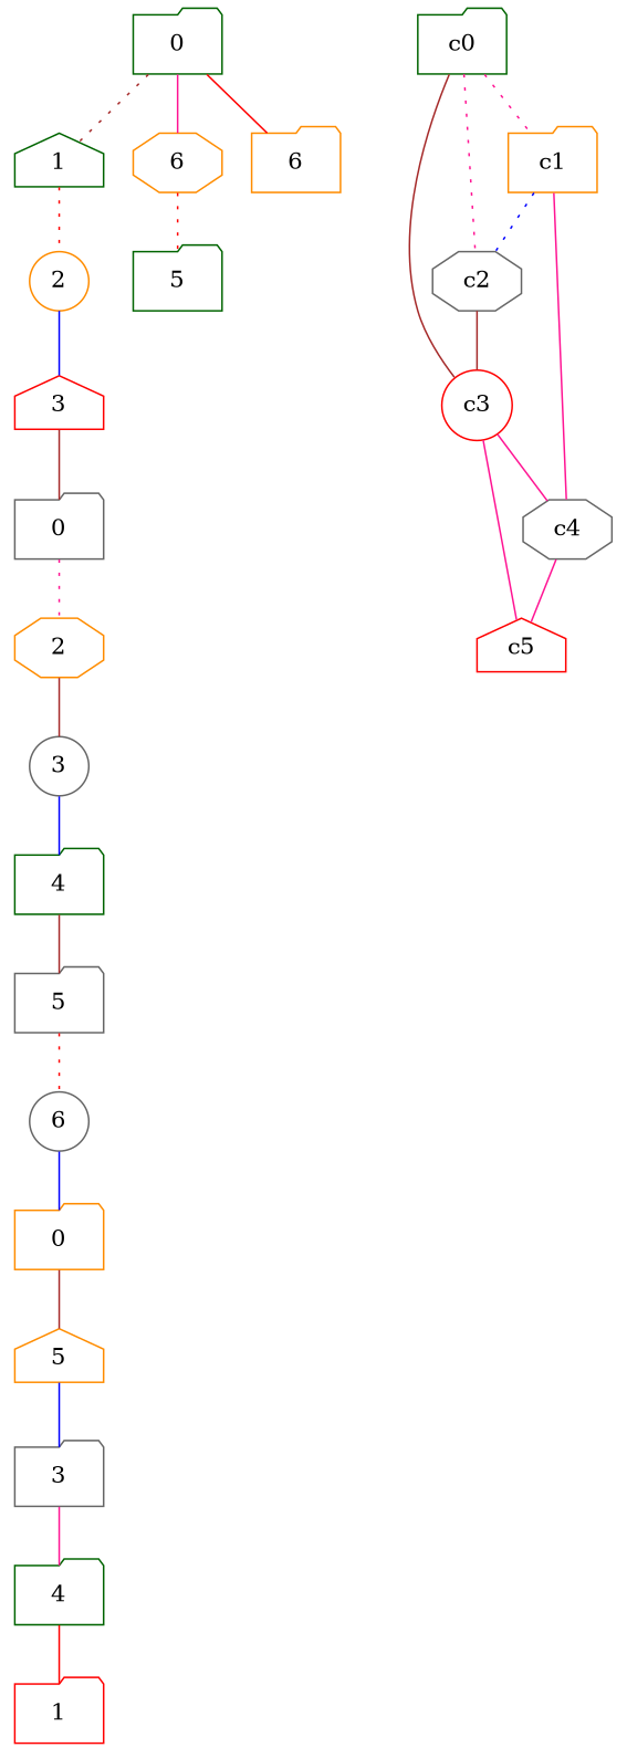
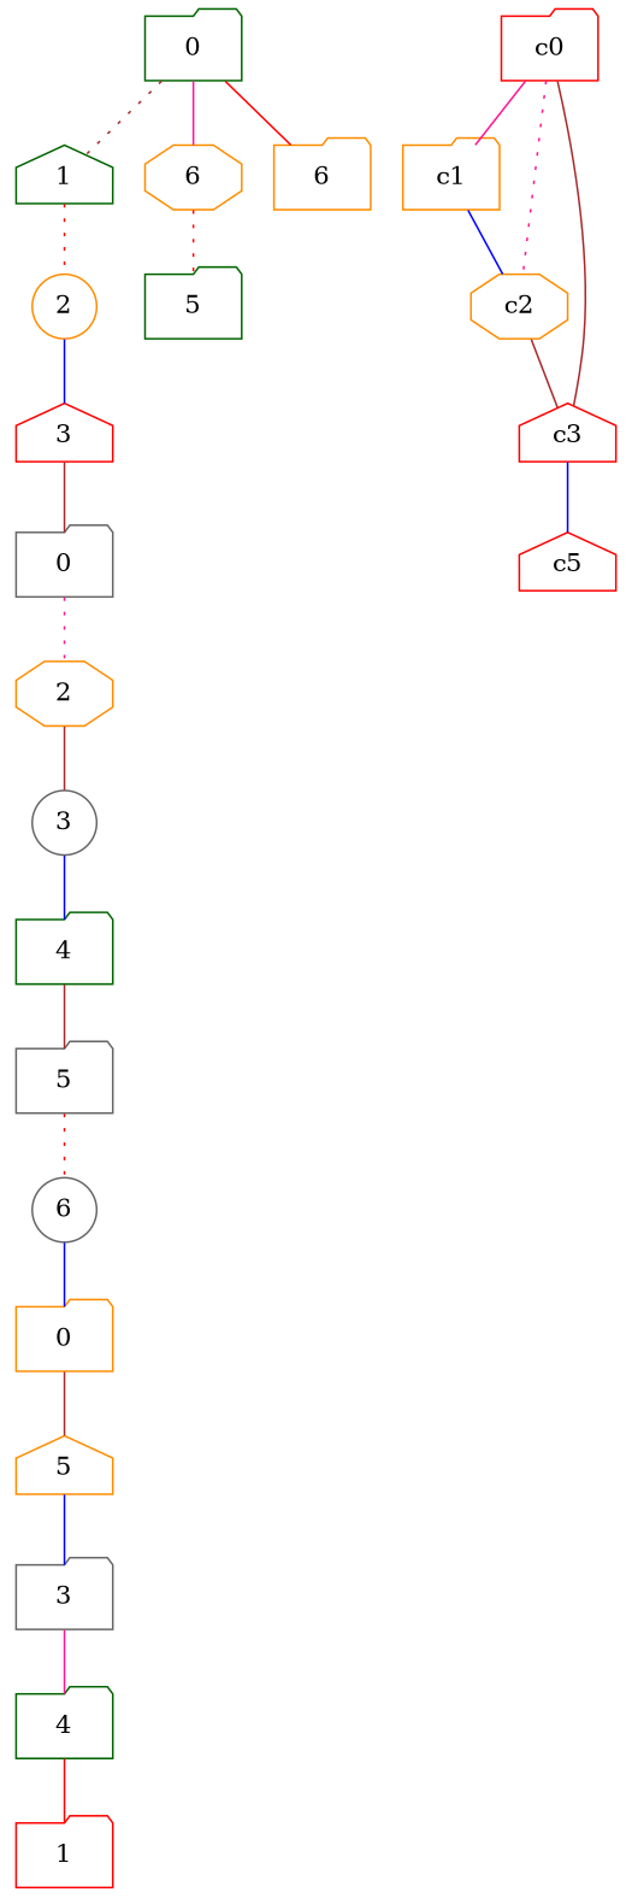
  graph {
    node [color=darkorange shape=folder]
    edge [color=deeppink]
    n1 [color=darkgreen label=0]
    n2 [color=darkgreen label=1 shape=house]
    n3 [label=6 shape=octagon]
    n4 [label=6]
    n5 [label=2 shape=circle]
    n6 [color=darkgreen label=5]
    n7 [color=red label=3 shape=house]
    n8 [color=gray40 label=0]
    n9 [label=2 shape=octagon]
    n10 [color=gray40 label=3 shape=circle]
    n11 [color=darkgreen label=4]
    n12 [color=gray40 label=5]
    n13 [color=gray40 label=6 shape=circle]
    n14 [label=0]
    n15 [label=5 shape=house]
    n16 [color=gray40 label=3]
    n17 [color=darkgreen label=4]
    n18 [color=red label=1]
-   c0 [color=darkgreen]
+   c0 [color=red]
    c1
-   c2 [color=gray40 shape=octagon]
-   c3 [color=red shape=circle]
-   c4 [color=gray40 shape=octagon]
+   c2 [shape=octagon]
+   c3 [color=red shape=house]
    c5 [color=red shape=house]
    n1 -- n2 [color=brown style=dotted]
    n1 -- n3
    n1 -- n4 [color=red]
    n2 -- n5 [color=red style=dotted]
    n3 -- n6 [color=red style=dotted]
    n5 -- n7 [color=blue]
    n7 -- n8 [color=brown]
    n8 -- n9 [style=dotted]
    n9 -- n10 [color=brown]
    n10 -- n11 [color=blue]
    n11 -- n12 [color=brown]
    n12 -- n13 [color=red style=dotted]
    n13 -- n14 [color=blue]
    n14 -- n15 [color=brown]
    n15 -- n16 [color=blue]
    n16 -- n17
    n17 -- n18 [color=red]
-   c0 -- c1 [style=dotted]
+   c0 -- c1 [style=solid]
    c0 -- c2 [style=dotted]
    c0 -- c3 [color=brown]
-   c1 -- c2 [color=blue style=dotted]
-   c1 -- c4
+   c1 -- c2 [color=blue style=solid]
    c2 -- c3 [color=brown]
-   c3 -- c4
-   c3 -- c5
-   c4 -- c5
+   c3 -- c5 [color=blue]
  }
